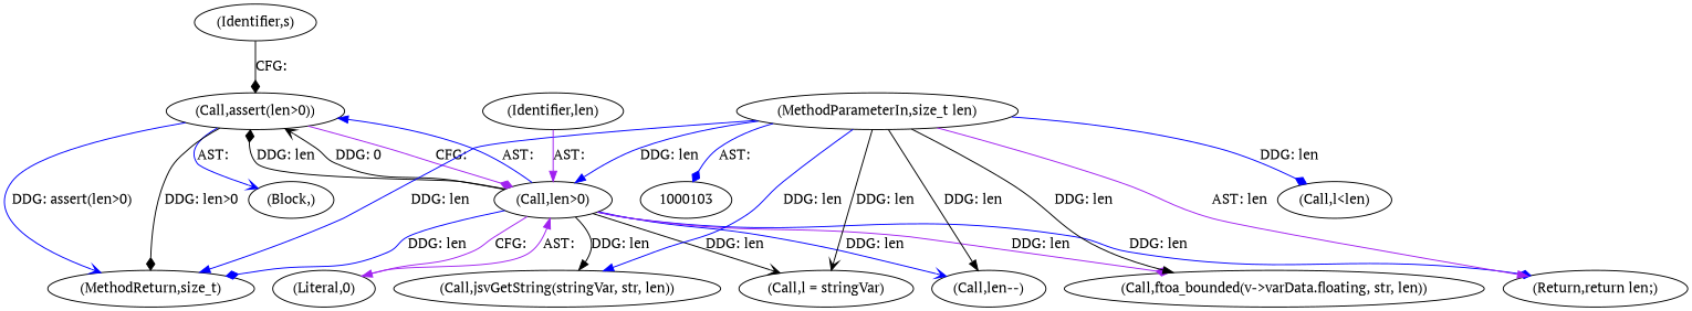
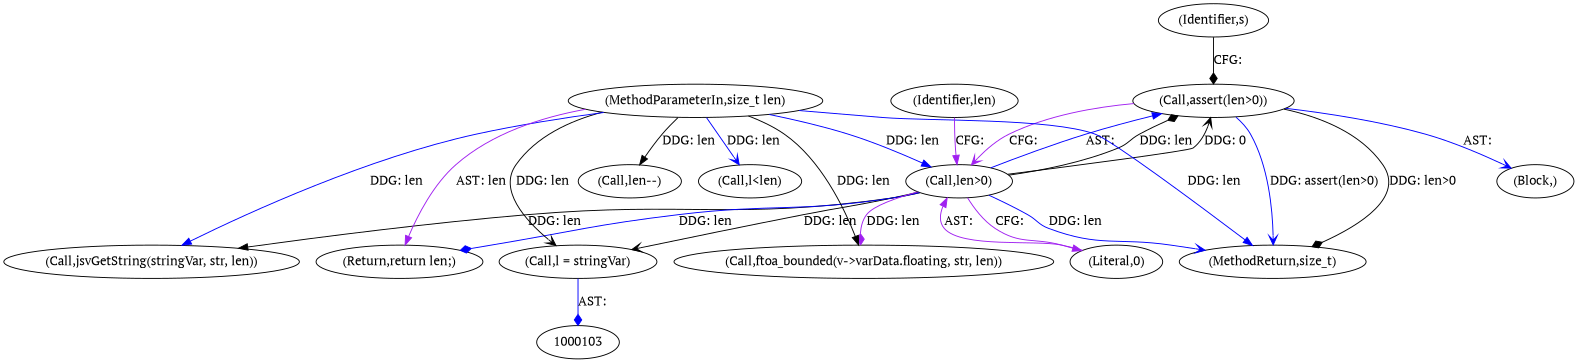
  digraph {
    fontname="PT Serif"
    node [fontname="PT Serif"]
    edge [arrowhead=normal color=blue fontname="PT Serif"]
    n1 [label="(Call,assert(len>0))"]
    n2 [label="(Call,len>0)"]
    n3 [label="(Block,)"]
    n4 [label="(MethodReturn,size_t)"]
    n5 [label="(Call,l = stringVar)"]
    n6 [label="(Literal,0)"]
    n7 [label="(Call,jsvGetString(stringVar, str, len))"]
    n8 [label="(Return,return len;)"]
    n9 [label="(Call,len--)"]
    n10 [label="(Call,ftoa_bounded(v->varData.floating, str, len))"]
    n11 [label="(MethodParameterIn,size_t len)"]
    n12 [label="(Call,l<len)"]
    1000103
    n14 [label="(Identifier,len)"]
    n15 [label="(Identifier,s)"]
-   n1 -> n2 [arrowhead=diamond color=purple label="CFG: "]
+   n1 -> n2 [arrowhead=vee color=purple label="CFG: "]
    n1 -> n3 [arrowhead=vee label="AST: "]
    n1 -> n4 [arrowhead=vee label="DDG: assert(len>0)"]
    n1 -> n4 [arrowhead=diamond color=black label="DDG: len>0"]
    n2 -> n1 [label="AST: "]
    n2 -> n1 [arrowhead=diamond color=black label="DDG: len"]
    n2 -> n1 [arrowhead=vee color=black label="DDG: 0"]
-   n2 -> n4 [arrowhead=diamond label="DDG: len"]
+   n2 -> n4 [arrowhead=vee label="DDG: len"]
    n2 -> n5 [arrowhead=vee color=black label="DDG: len"]
    n2 -> n6 [color=purple label="CFG: "]
    n2 -> n7 [color=black label="DDG: len"]
    n2 -> n8 [arrowhead=diamond label="DDG: len"]
-   n2 -> n9 [arrowhead=vee label="DDG: len"]
    n2 -> n10 [arrowhead=diamond color=purple label="DDG: len"]
    n6 -> n2 [color=purple label="AST: "]
    n11 -> n2 [label="DDG: len"]
    n11 -> n4 [label="DDG: len"]
    n11 -> n5 [arrowhead=vee color=black label="DDG: len"]
    n11 -> n7 [label="DDG: len"]
    n11 -> n8 [color=purple label="AST: len"]
    n11 -> n9 [color=black label="DDG: len"]
    n11 -> n10 [color=black label="DDG: len"]
-   n11 -> n12 [arrowhead=diamond label="DDG: len"]
-   n11 -> 1000103 [arrowhead=diamond label="AST: "]
-   n14 -> n2 [color=purple label="AST: "]
+   n11 -> n12 [arrowhead=vee label="DDG: len"]
+   n5 -> 1000103 [arrowhead=diamond label="AST: "]
+   n14 -> n2 [color=purple label="CFG: "]
    n15 -> n1 [arrowhead=diamond color=black label="CFG: "]
  }
